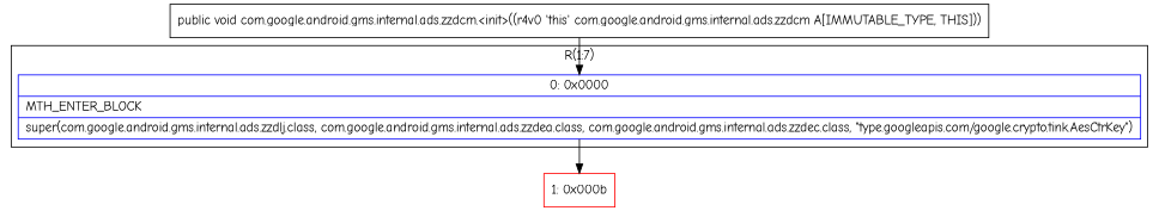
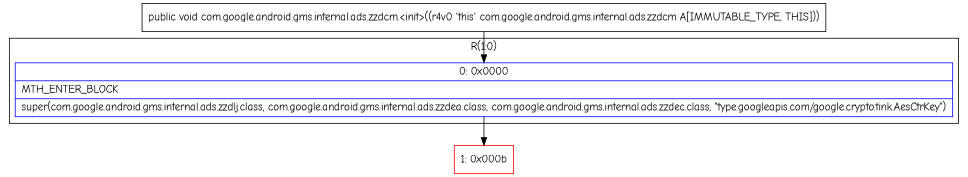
  digraph {
    fontname="Comic Neue"
    node [shape=record fontname="Comic Neue"]
    edge [fontname="Comic Neue"]
    n1 [color=blue label="{0\:\ 0x0000|MTH_ENTER_BLOCK\l|super(com.google.android.gms.internal.ads.zzdlj.class, com.google.android.gms.internal.ads.zzdea.class, com.google.android.gms.internal.ads.zzdec.class, \"type.googleapis.com\/google.crypto.tink.AesCtrKey\")\l}"]
    n2 [color=red label="{1\:\ 0x000b}"]
    n3 [label="{public void com.google.android.gms.internal.ads.zzdcm.\<init\>((r4v0 'this' com.google.android.gms.internal.ads.zzdcm A[IMMUTABLE_TYPE, THIS])) }"]
    subgraph cluster_1 {
-     label="R(1:7)"
+     label="R(1:0)"
      n1
    }
    n1 -> n2
    n3 -> n1
  }
